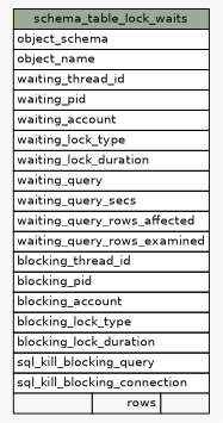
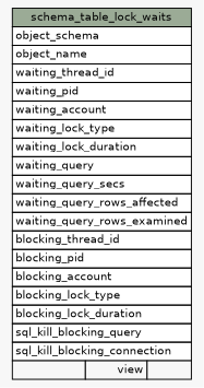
  digraph {
    bgcolor="#f7f7f7"
    fontname=Helvetica
    fontsize=11
    nodesep=0.18
    rankdir=RL
    ranksep=0.46
-   n1 [fontname=Helvetica fontsize=11 label=<     <TABLE BORDER="0" CELLBORDER="1" CELLSPACING="0" BGCOLOR="#ffffff">       <TR><TD COLSPAN="3" BGCOLOR="#9bab96" ALIGN="CENTER">schema_table_lock_waits</TD></TR>       <TR><TD PORT="object_schema" COLSPAN="3" ALIGN="LEFT">object_schema</TD></TR>       <TR><TD PORT="object_name" COLSPAN="3" ALIGN="LEFT">object_name</TD></TR>       <TR><TD PORT="waiting_thread_id" COLSPAN="3" ALIGN="LEFT">waiting_thread_id</TD></TR>       <TR><TD PORT="waiting_pid" COLSPAN="3" ALIGN="LEFT">waiting_pid</TD></TR>       <TR><TD PORT="waiting_account" COLSPAN="3" ALIGN="LEFT">waiting_account</TD></TR>       <TR><TD PORT="waiting_lock_type" COLSPAN="3" ALIGN="LEFT">waiting_lock_type</TD></TR>       <TR><TD PORT="waiting_lock_duration" COLSPAN="3" ALIGN="LEFT">waiting_lock_duration</TD></TR>       <TR><TD PORT="waiting_query" COLSPAN="3" ALIGN="LEFT">waiting_query</TD></TR>       <TR><TD PORT="waiting_query_secs" COLSPAN="3" ALIGN="LEFT">waiting_query_secs</TD></TR>       <TR><TD PORT="waiting_query_rows_affected" COLSPAN="3" ALIGN="LEFT">waiting_query_rows_affected</TD></TR>       <TR><TD PORT="waiting_query_rows_examined" COLSPAN="3" ALIGN="LEFT">waiting_query_rows_examined</TD></TR>       <TR><TD PORT="blocking_thread_id" COLSPAN="3" ALIGN="LEFT">blocking_thread_id</TD></TR>       <TR><TD PORT="blocking_pid" COLSPAN="3" ALIGN="LEFT">blocking_pid</TD></TR>       <TR><TD PORT="blocking_account" COLSPAN="3" ALIGN="LEFT">blocking_account</TD></TR>       <TR><TD PORT="blocking_lock_type" COLSPAN="3" ALIGN="LEFT">blocking_lock_type</TD></TR>       <TR><TD PORT="blocking_lock_duration" COLSPAN="3" ALIGN="LEFT">blocking_lock_duration</TD></TR>       <TR><TD PORT="sql_kill_blocking_query" COLSPAN="3" ALIGN="LEFT">sql_kill_blocking_query</TD></TR>       <TR><TD PORT="sql_kill_blocking_connection" COLSPAN="3" ALIGN="LEFT">sql_kill_blocking_connection</TD></TR>       <TR><TD ALIGN="LEFT" BGCOLOR="#f7f7f7">  </TD><TD ALIGN="RIGHT" BGCOLOR="#f7f7f7">rows</TD><TD ALIGN="RIGHT" BGCOLOR="#f7f7f7">  </TD></TR>     </TABLE>> shape=plaintext]
+   n1 [fontname=Helvetica fontsize=11 label=<     <TABLE BORDER="0" CELLBORDER="1" CELLSPACING="0" BGCOLOR="#ffffff">       <TR><TD COLSPAN="3" BGCOLOR="#9bab96" ALIGN="CENTER">schema_table_lock_waits</TD></TR>       <TR><TD PORT="object_schema" COLSPAN="3" ALIGN="LEFT">object_schema</TD></TR>       <TR><TD PORT="object_name" COLSPAN="3" ALIGN="LEFT">object_name</TD></TR>       <TR><TD PORT="waiting_thread_id" COLSPAN="3" ALIGN="LEFT">waiting_thread_id</TD></TR>       <TR><TD PORT="waiting_pid" COLSPAN="3" ALIGN="LEFT">waiting_pid</TD></TR>       <TR><TD PORT="waiting_account" COLSPAN="3" ALIGN="LEFT">waiting_account</TD></TR>       <TR><TD PORT="waiting_lock_type" COLSPAN="3" ALIGN="LEFT">waiting_lock_type</TD></TR>       <TR><TD PORT="waiting_lock_duration" COLSPAN="3" ALIGN="LEFT">waiting_lock_duration</TD></TR>       <TR><TD PORT="waiting_query" COLSPAN="3" ALIGN="LEFT">waiting_query</TD></TR>       <TR><TD PORT="waiting_query_secs" COLSPAN="3" ALIGN="LEFT">waiting_query_secs</TD></TR>       <TR><TD PORT="waiting_query_rows_affected" COLSPAN="3" ALIGN="LEFT">waiting_query_rows_affected</TD></TR>       <TR><TD PORT="waiting_query_rows_examined" COLSPAN="3" ALIGN="LEFT">waiting_query_rows_examined</TD></TR>       <TR><TD PORT="blocking_thread_id" COLSPAN="3" ALIGN="LEFT">blocking_thread_id</TD></TR>       <TR><TD PORT="blocking_pid" COLSPAN="3" ALIGN="LEFT">blocking_pid</TD></TR>       <TR><TD PORT="blocking_account" COLSPAN="3" ALIGN="LEFT">blocking_account</TD></TR>       <TR><TD PORT="blocking_lock_type" COLSPAN="3" ALIGN="LEFT">blocking_lock_type</TD></TR>       <TR><TD PORT="blocking_lock_duration" COLSPAN="3" ALIGN="LEFT">blocking_lock_duration</TD></TR>       <TR><TD PORT="sql_kill_blocking_query" COLSPAN="3" ALIGN="LEFT">sql_kill_blocking_query</TD></TR>       <TR><TD PORT="sql_kill_blocking_connection" COLSPAN="3" ALIGN="LEFT">sql_kill_blocking_connection</TD></TR>       <TR><TD ALIGN="LEFT" BGCOLOR="#f7f7f7">  </TD><TD ALIGN="RIGHT" BGCOLOR="#f7f7f7">view</TD><TD ALIGN="RIGHT" BGCOLOR="#f7f7f7">  </TD></TR>     </TABLE>> shape=plaintext]
  }
